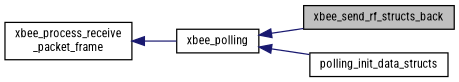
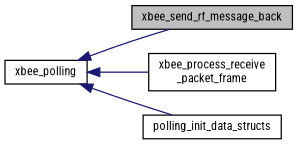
  digraph {
    fontname="Roboto Condensed"
    rankdir=LR
    node [color=black fillcolor=white fontname="Roboto Condensed" fontsize=10 shape=record style=filled]
    edge [color=midnightblue dir=back fontname="Roboto Condensed" fontsize=10 labelfontname=Helvetica labelfontsize=10 style=solid]
-   n1 [fillcolor=grey75 fontcolor=black height=0.2 label=xbee_send_rf_structs_back width=0.4]
+   n1 [fillcolor=grey75 fontcolor=black height=0.2 label=xbee_send_rf_message_back width=0.4]
    n2 [height=0.2 label="xbee_process_receive\l_packet_frame" width=0.4]
    n3 [height=0.2 label=xbee_polling width=0.4]
    n4 [height=0.2 label=polling_init_data_structs width=0.4]
-   n2 -> n3
+   n3 -> n2
    n3 -> n1
    n3 -> n4
  }
